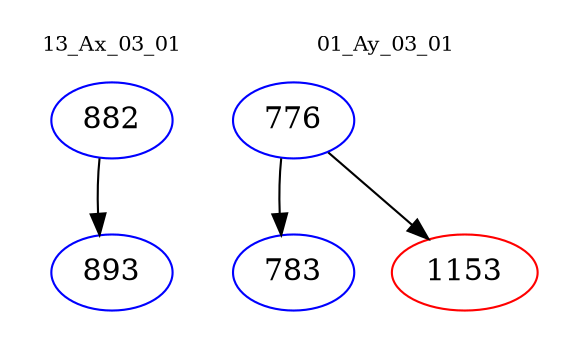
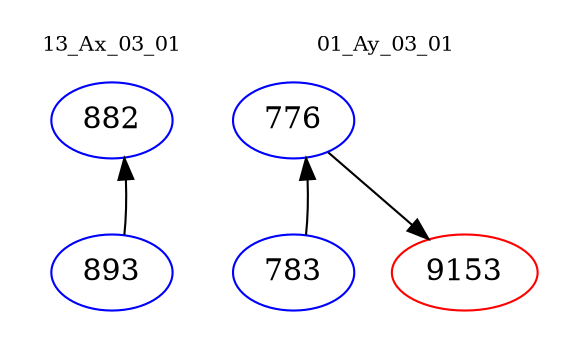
  digraph {
    node [color=blue]
    edge [color=black]
    n1 [label=882]
    n2 [label=893]
    n3 [label=776]
    n4 [label=783]
-   n5 [color=red label=1153]
+   n5 [color=red label=9153]
    subgraph cluster_1 {
      color=white
      fontsize=10
      label="13_Ax_03_01"
      n1
      n2
    }
    subgraph cluster_2 {
      color=white
      fontsize=10
      label="01_Ay_03_01"
      n3
      n4
      n5
    }
-   n1 -> n2
-   n3 -> n4
+   n2 -> n1
+   n4 -> n3
    n3 -> n5
  }
